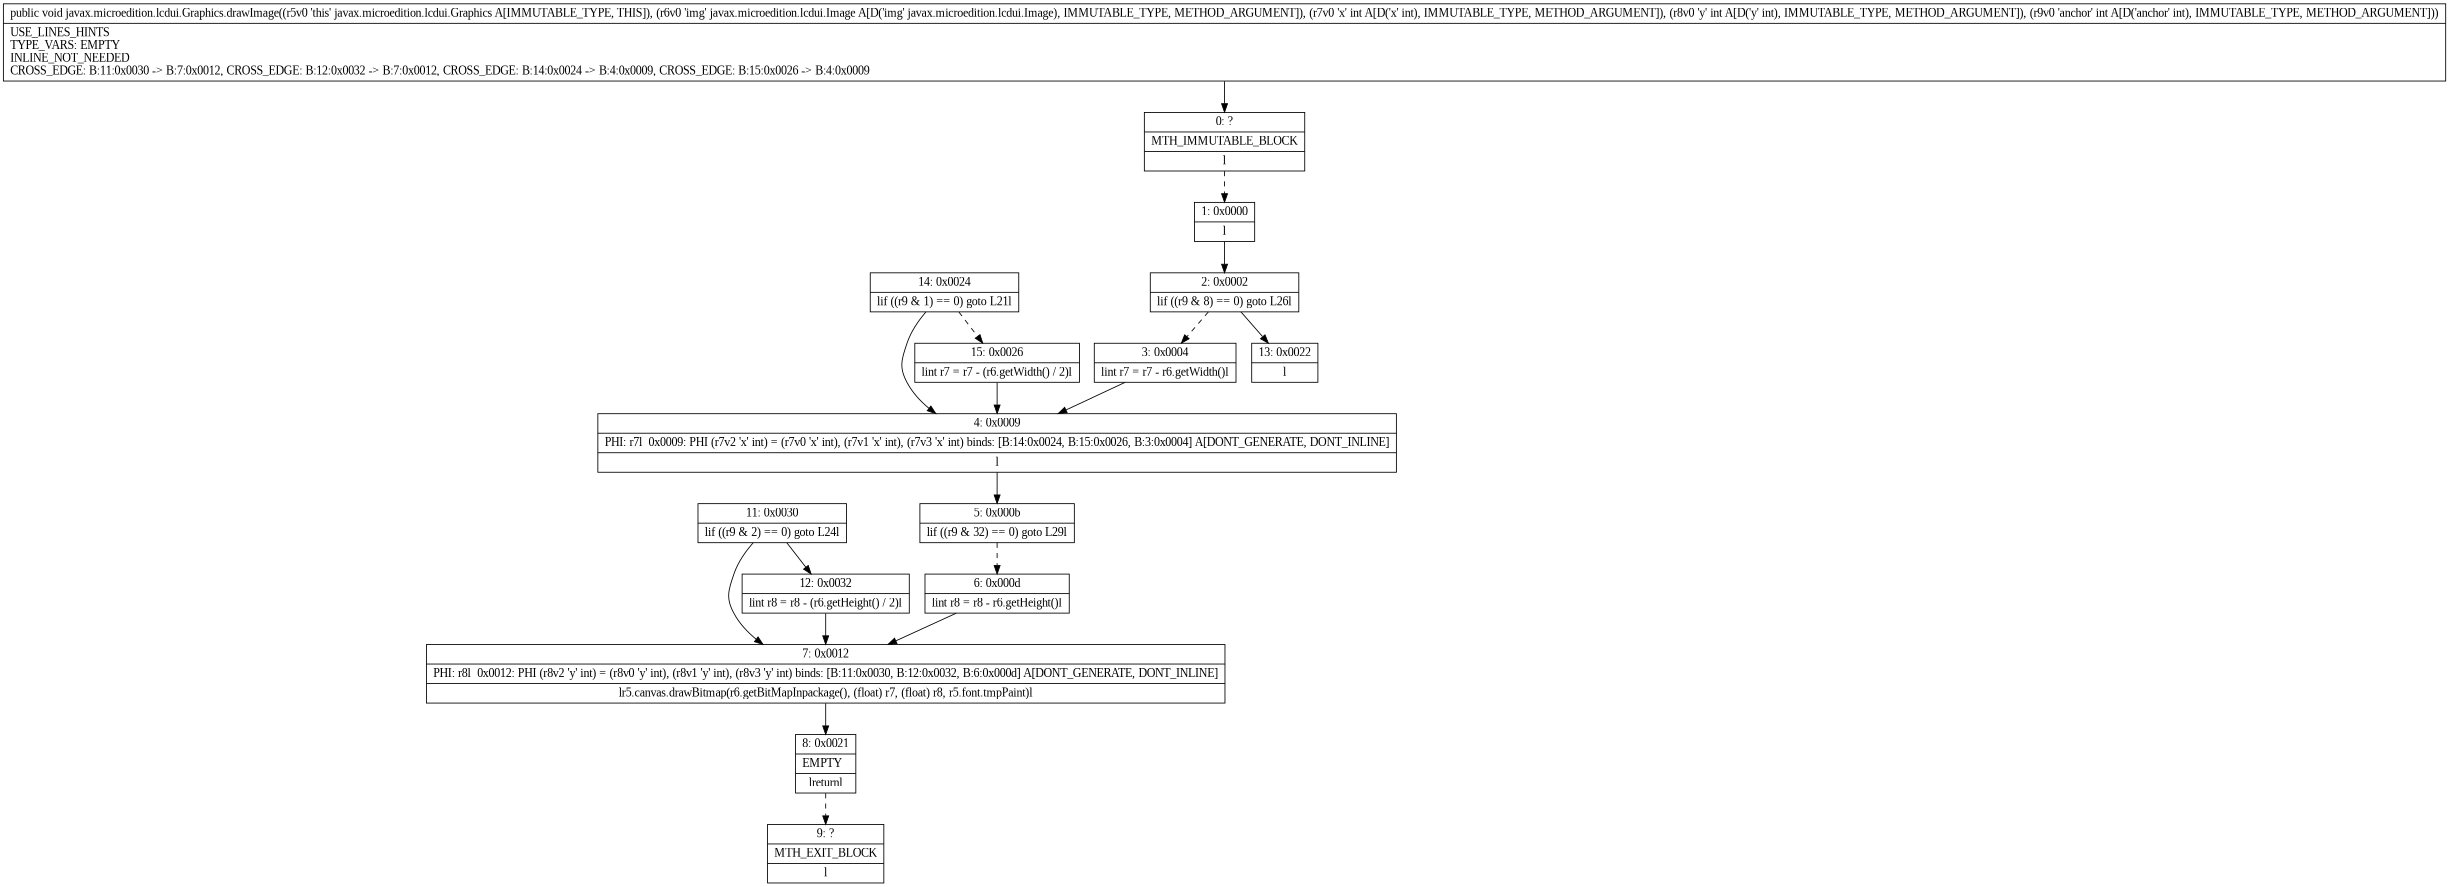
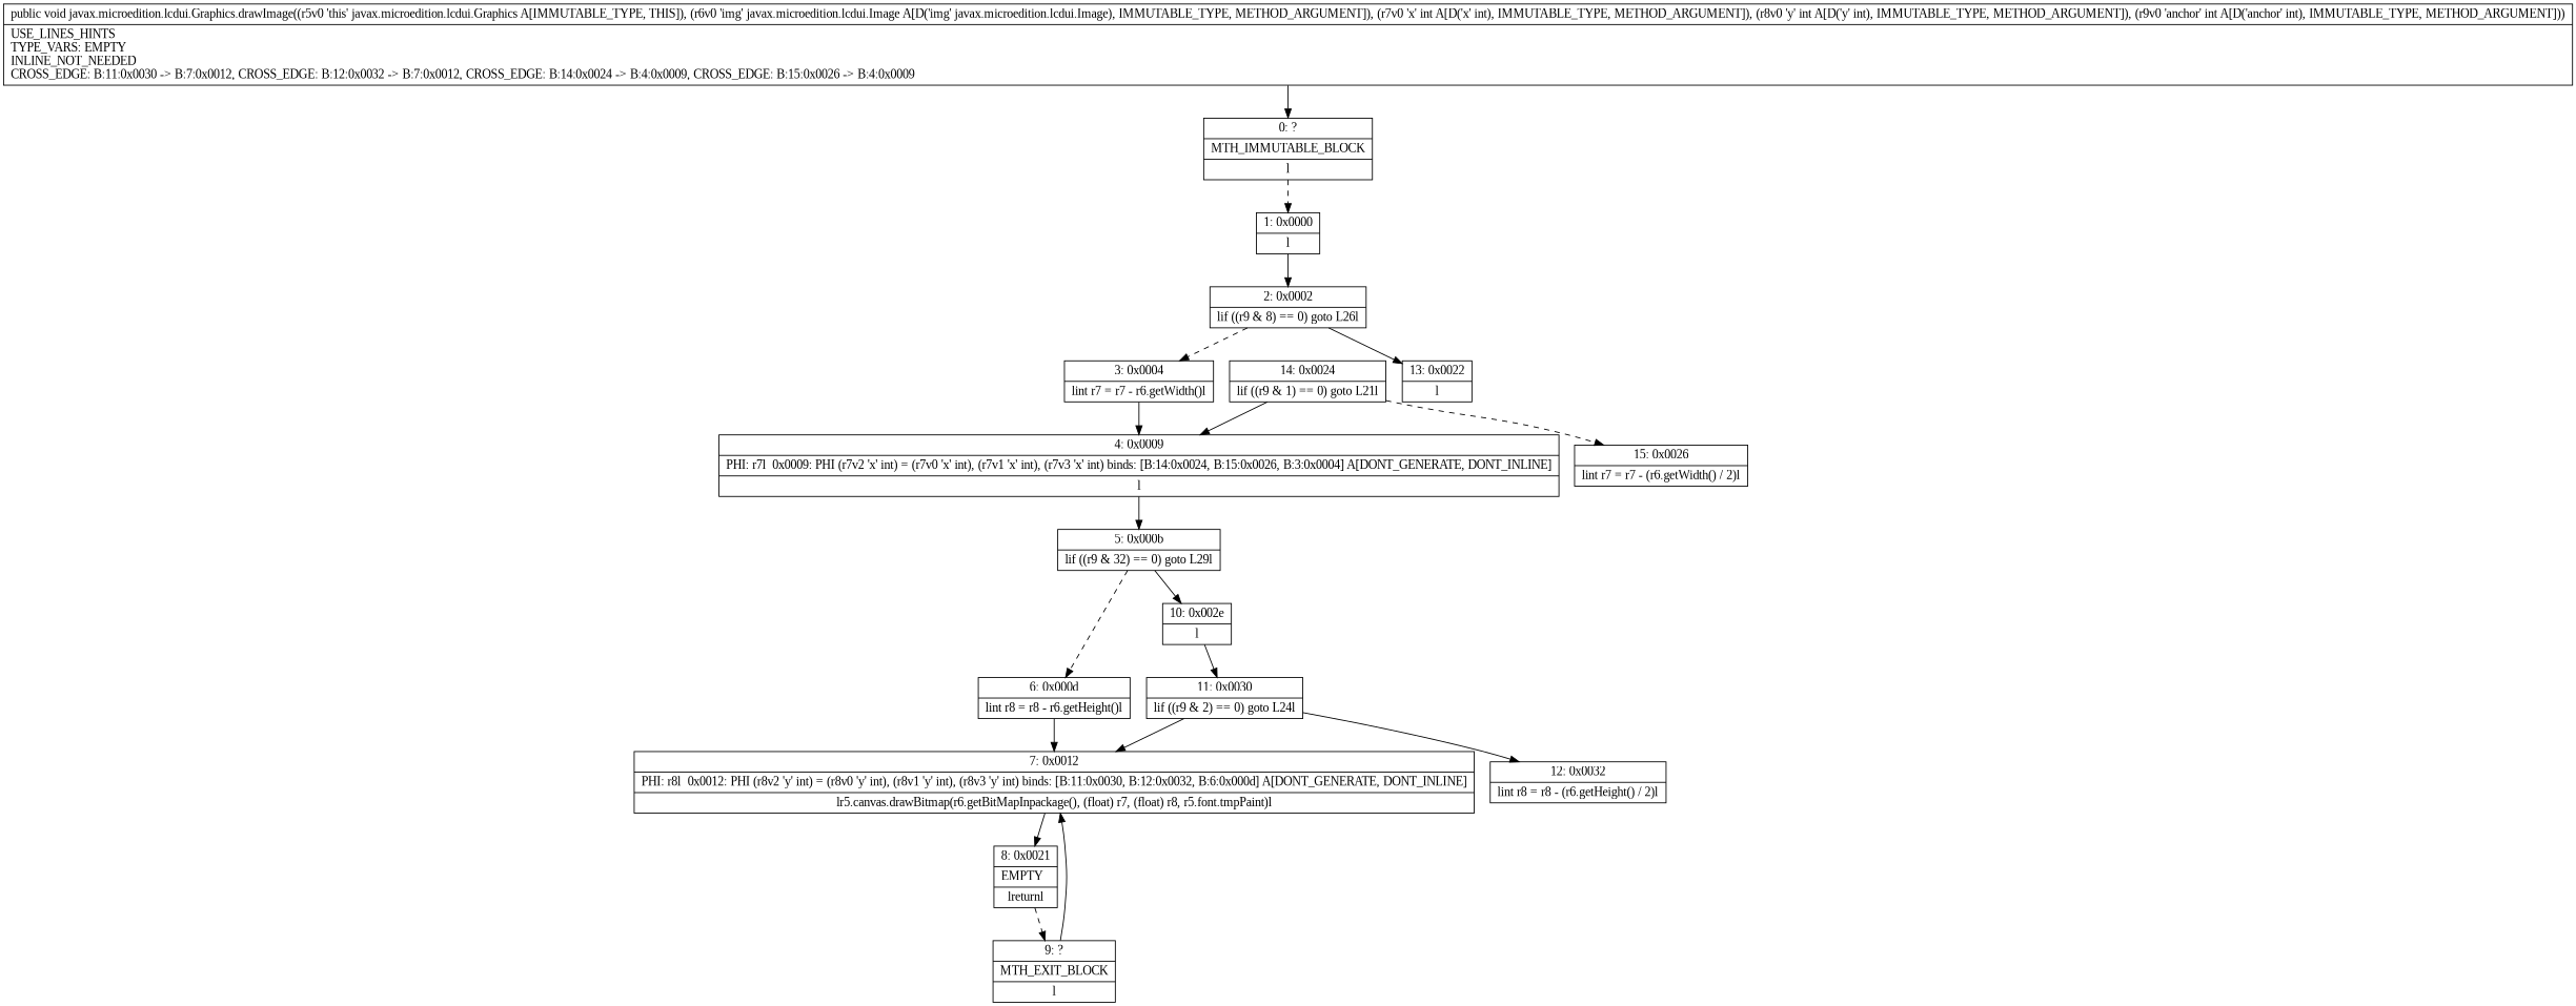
  digraph {
    fontname="Liberation Serif"
    node [fontname="Liberation Serif" shape=record]
    edge [fontname="Liberation Serif"]
    n1 [label="{0\:\ ?|MTH_IMMUTABLE_BLOCK\l|l}"]
    n2 [label="{1\:\ 0x0000|l}"]
    n3 [label="{2\:\ 0x0002|lif ((r9 & 8) == 0) goto L26l}"]
    n4 [label="{3\:\ 0x0004|lint r7 = r7 \- r6.getWidth()l}"]
    n5 [label="{13\:\ 0x0022|l}"]
    n6 [label="{4\:\ 0x0009|PHI: r7l  0x0009: PHI (r7v2 'x' int) = (r7v0 'x' int), (r7v1 'x' int), (r7v3 'x' int) binds: [B:14:0x0024, B:15:0x0026, B:3:0x0004] A[DONT_GENERATE, DONT_INLINE]\l|l}"]
    n7 [label="{5\:\ 0x000b|lif ((r9 & 32) == 0) goto L29l}"]
    n8 [label="{6\:\ 0x000d|lint r8 = r8 \- r6.getHeight()l}"]
+   n9 [label="{10\:\ 0x002e|l}"]
    n10 [label="{7\:\ 0x0012|PHI: r8l  0x0012: PHI (r8v2 'y' int) = (r8v0 'y' int), (r8v1 'y' int), (r8v3 'y' int) binds: [B:11:0x0030, B:12:0x0032, B:6:0x000d] A[DONT_GENERATE, DONT_INLINE]\l|lr5.canvas.drawBitmap(r6.getBitMapInpackage(), (float) r7, (float) r8, r5.font.tmpPaint)l}"]
    n11 [label="{11\:\ 0x0030|lif ((r9 & 2) == 0) goto L24l}"]
    n12 [label="{8\:\ 0x0021|EMPTY\l|lreturnl}"]
    n13 [label="{9\:\ ?|MTH_EXIT_BLOCK\l|l}"]
    n14 [label="{12\:\ 0x0032|lint r8 = r8 \- (r6.getHeight() \/ 2)l}"]
    n15 [label="{14\:\ 0x0024|lif ((r9 & 1) == 0) goto L21l}"]
    n16 [label="{15\:\ 0x0026|lint r7 = r7 \- (r6.getWidth() \/ 2)l}"]
    n17 [label="{public void javax.microedition.lcdui.Graphics.drawImage((r5v0 'this' javax.microedition.lcdui.Graphics A[IMMUTABLE_TYPE, THIS]), (r6v0 'img' javax.microedition.lcdui.Image A[D('img' javax.microedition.lcdui.Image), IMMUTABLE_TYPE, METHOD_ARGUMENT]), (r7v0 'x' int A[D('x' int), IMMUTABLE_TYPE, METHOD_ARGUMENT]), (r8v0 'y' int A[D('y' int), IMMUTABLE_TYPE, METHOD_ARGUMENT]), (r9v0 'anchor' int A[D('anchor' int), IMMUTABLE_TYPE, METHOD_ARGUMENT]))  | USE_LINES_HINTS\lTYPE_VARS: EMPTY\lINLINE_NOT_NEEDED\lCROSS_EDGE: B:11:0x0030 \-\> B:7:0x0012, CROSS_EDGE: B:12:0x0032 \-\> B:7:0x0012, CROSS_EDGE: B:14:0x0024 \-\> B:4:0x0009, CROSS_EDGE: B:15:0x0026 \-\> B:4:0x0009\l}"]
    n1 -> n2 [style=dashed]
    n2 -> n3
    n3 -> n4 [style=dashed]
    n3 -> n5
    n4 -> n6
    n6 -> n7
    n7 -> n8 [style=dashed]
+   n7 -> n9
    n8 -> n10
+   n9 -> n11
    n10 -> n12
    n11 -> n10
    n11 -> n14 [style=solid]
    n12 -> n13 [style=dashed]
-   n14 -> n10
+   n13 -> n10
    n15 -> n6
    n15 -> n16 [style=dashed]
-   n16 -> n6
    n17 -> n1
  }
